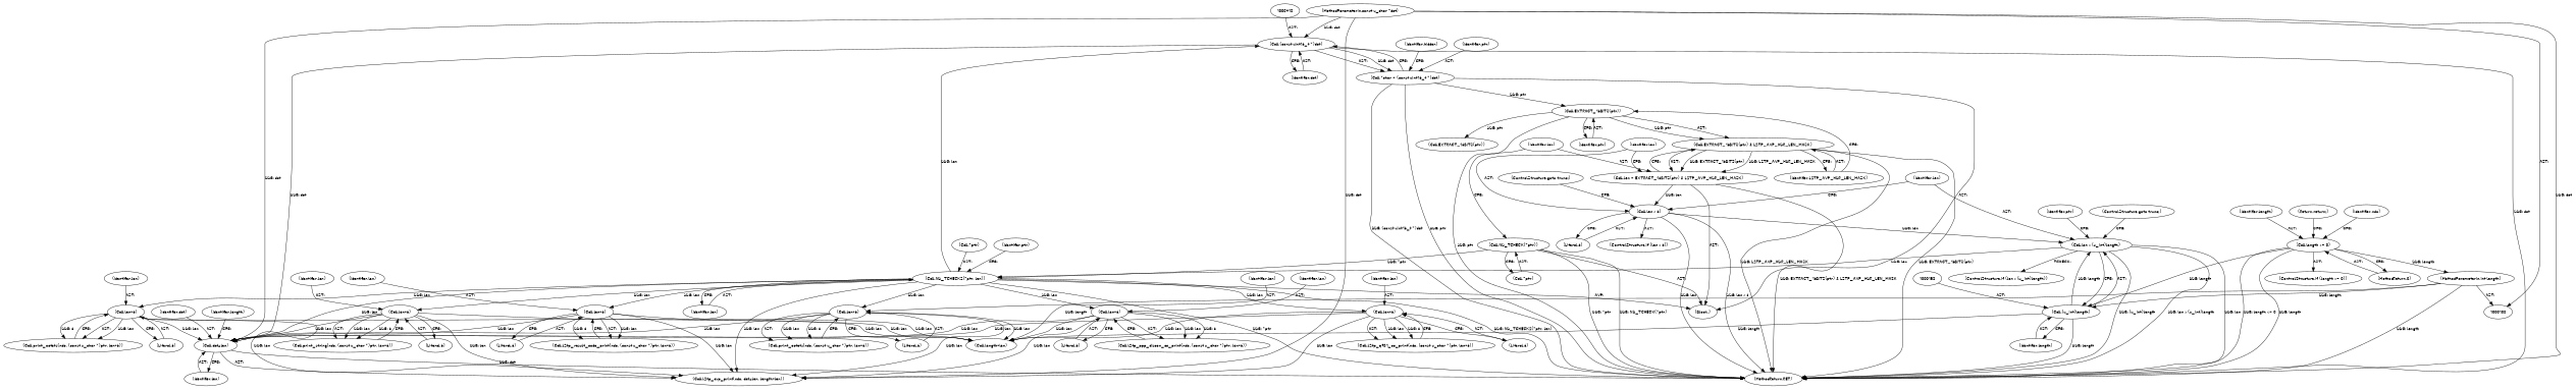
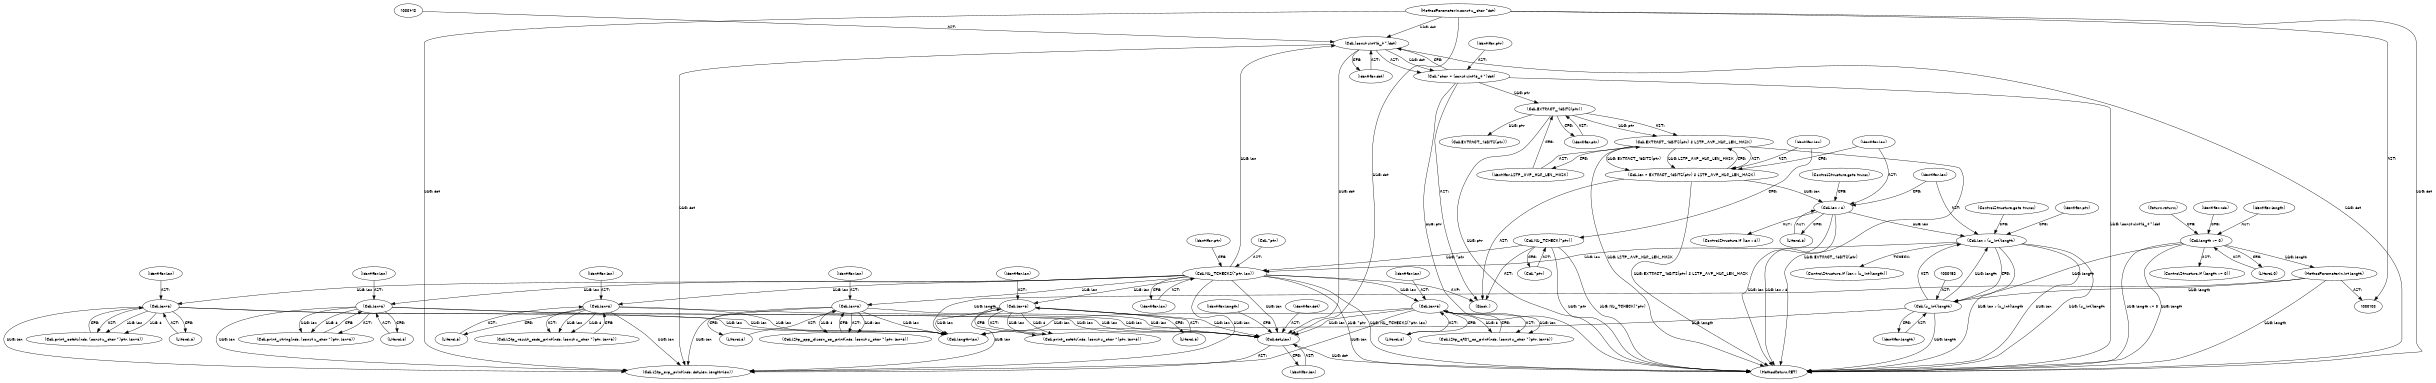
  digraph {
    fontname="Patrick Hand"
    node [fontname="Patrick Hand"]
    edge [fontname="Patrick Hand"]
    n1 [label="(Call,dat+len)"]
    n2 [label="(Call,l2tp_avp_print(ndo, dat+len, length-len))"]
    n3 [label="(Identifier,len)"]
    n4 [label="(MethodReturn,RET)"]
    n5 [label="(Call,(const uint16_t *)dat)"]
    n6 [label="(Call,*char = (const uint16_t *)dat)"]
    n7 [label="(Identifier,dat)"]
    n8 [label="(Block,)"]
    n9 [label="(Call,EXTRACT_16BITS(ptr))"]
    n10 [label="(MethodParameterIn,const u_char *dat)"]
    1000108
    n12 [label="(Call,ND_TCHECK2(*ptr, len))"]
    n13 [label="(Call,len-6)"]
    n14 [label="(Call,len-6)"]
    n15 [label="(Call,len-6)"]
    n16 [label="(Call,len-6)"]
    n17 [label="(Call,len-6)"]
    n18 [label="(Call,len-6)"]
    n19 [label="(Identifier,len)"]
    n20 [label="(Call,length-len)"]
    n21 [label="(Call,l2tp_ppp_discon_cc_print(ndo, (const u_char *)ptr, len-6))"]
    n22 [label="(Literal,6)"]
    n23 [label="(Literal,6)"]
    n24 [label="(Call,print_octets(ndo, (const u_char *)ptr, len-6))"]
    n25 [label="(Call,print_string(ndo, (const u_char *)ptr, len-6))"]
    n26 [label="(Literal,6)"]
    n27 [label="(Call,l2tp_result_code_print(ndo, (const u_char *)ptr, len-6))"]
    n28 [label="(Literal,6)"]
    n29 [label="(Call,print_octets(ndo, (const u_char *)ptr, len-6))"]
    n30 [label="(Literal,6)"]
    n31 [label="(Call,l2tp_q931_cc_print(ndo, (const u_char *)ptr, len-6))"]
    n32 [label="(Literal,6)"]
    n33 [label="(Call,ND_TCHECK(*ptr))"]
    n34 [label="(Call,*ptr)"]
    n35 [label="(Call,len > (u_int)length)"]
    n36 [label="(Call,(u_int)length)"]
    n37 [label="(ControlStructure,if (len > (u_int)length))"]
    n38 [label="(Identifier,length)"]
    n39 [label="(Call,len < 6)"]
    n40 [label="(ControlStructure,if (len < 6))"]
    n41 [label="(Literal,6)"]
    n42 [label="(Call,len = EXTRACT_16BITS(ptr) & L2TP_AVP_HDR_LEN_MASK)"]
    n43 [label="(Call,EXTRACT_16BITS(ptr) & L2TP_AVP_HDR_LEN_MASK)"]
    n44 [label="(Identifier,L2TP_AVP_HDR_LEN_MASK)"]
    n45 [label="(Identifier,ptr)"]
    n46 [label="(Call,EXTRACT_16BITS(ptr))"]
    n47 [label="(Call,length <= 0)"]
    n48 [label="(ControlStructure,if (length <= 0))"]
-   n49 [label="(MethodReturn,0)"]
+   n49 [label="(Literal,0)"]
    n50 [label="(MethodParameterIn,int length)"]
    n51 [label="(Call,*ptr)"]
    n52 [label="(ControlStructure,goto trunc;)"]
    n53 [label="(Identifier,len)"]
    n54 [label="(Identifier,len)"]
    n55 [label="(Identifier,len)"]
-   n56 [label="(Identifier,hidden)"]
    n57 [label="(Identifier,dat)"]
    n58 [label="(Identifier,len)"]
    n59 [label="(Identifier,ndo)"]
    n60 [label="(Identifier,length)"]
    n61 [label="(Identifier,ptr)"]
    n62 [label="(Identifier,len)"]
    n63 [label="(Identifier,length)"]
    n64 [label="(Identifier,ptr)"]
    n65 [label="(Identifier,len)"]
    n66 [label="(Identifier,len)"]
    n67 [label="(Identifier,ptr)"]
    n68 [label="(Identifier,len)"]
    n69 [label="(Identifier,len)"]
    n70 [label="(ControlStructure,goto trunc;)"]
    n71 [label="(Return,return;)"]
    n72 [label=1000718]
    1000153
    n1 -> n2 [label="AST: "]
    n1 -> n3 [label="CFG: "]
    n1 -> n4 [label="DDG: dat"]
    n3 -> n1 [label="AST: "]
    n5 -> n1 [label="DDG: dat"]
+   n5 -> n2 [label="DDG: dat"]
    n5 -> n4 [label="DDG: dat"]
    n5 -> n6 [label="AST: "]
    n5 -> n6 [label="DDG: dat"]
    n5 -> n7 [label="CFG: "]
    n6 -> n4 [label="DDG: (const uint16_t *)dat"]
    n6 -> n4 [label="DDG: ptr"]
    n6 -> n5 [label="CFG: "]
    n6 -> n8 [label="AST: "]
    n6 -> n9 [label="DDG: ptr"]
    n7 -> n5 [label="AST: "]
    n9 -> n4 [label="DDG: ptr"]
    n9 -> n43 [label="AST: "]
    n9 -> n43 [label="DDG: ptr"]
    n9 -> n45 [label="CFG: "]
    n9 -> n46 [label="DDG: ptr"]
    n10 -> n1 [label="DDG: dat"]
    n10 -> n2 [label="DDG: dat"]
    n10 -> n4 [label="DDG: dat"]
    n10 -> n5 [label="DDG: dat"]
    n10 -> 1000108 [label="AST: "]
    n12 -> n1 [label="DDG: len"]
    n12 -> n2 [label="DDG: len"]
    n12 -> n4 [label="DDG: *ptr"]
    n12 -> n4 [label="DDG: ND_TCHECK2(*ptr, len)"]
    n12 -> n5 [label="DDG: len"]
    n12 -> n8 [label="AVP: "]
    n12 -> n13 [label="DDG: len"]
    n12 -> n14 [label="DDG: len"]
    n12 -> n15 [label="DDG: len"]
    n12 -> n16 [label="DDG: len"]
    n12 -> n17 [label="DDG: len"]
    n12 -> n18 [label="DDG: len"]
    n12 -> n19 [label="CFG: "]
    n13 -> n1 [label="DDG: len"]
    n13 -> n2 [label="DDG: len"]
    n13 -> n20 [label="DDG: len"]
    n13 -> n21 [label="AST: "]
    n13 -> n21 [label="DDG: len"]
    n13 -> n21 [label="DDG: 6"]
    n13 -> n22 [label="CFG: "]
    n14 -> n1 [label="DDG: len"]
    n14 -> n2 [label="DDG: len"]
    n14 -> n20 [label="DDG: len"]
    n14 -> n23 [label="CFG: "]
    n14 -> n24 [label="AST: "]
    n14 -> n24 [label="DDG: len"]
    n14 -> n24 [label="DDG: 6"]
    n15 -> n1 [label="DDG: len"]
    n15 -> n2 [label="DDG: len"]
    n15 -> n20 [label="DDG: len"]
    n15 -> n25 [label="AST: "]
    n15 -> n25 [label="DDG: len"]
    n15 -> n25 [label="DDG: 6"]
    n15 -> n26 [label="CFG: "]
    n16 -> n1 [label="DDG: len"]
    n16 -> n2 [label="DDG: len"]
    n16 -> n20 [label="DDG: len"]
    n16 -> n27 [label="AST: "]
    n16 -> n27 [label="DDG: len"]
    n16 -> n27 [label="DDG: 6"]
    n16 -> n28 [label="CFG: "]
    n17 -> n1 [label="DDG: len"]
    n17 -> n2 [label="DDG: len"]
    n17 -> n20 [label="DDG: len"]
    n17 -> n29 [label="AST: "]
    n17 -> n29 [label="DDG: len"]
    n17 -> n29 [label="DDG: 6"]
    n17 -> n30 [label="CFG: "]
    n18 -> n1 [label="DDG: len"]
    n18 -> n2 [label="DDG: len"]
    n18 -> n20 [label="DDG: len"]
    n18 -> n31 [label="AST: "]
    n18 -> n31 [label="DDG: len"]
    n18 -> n31 [label="DDG: 6"]
    n18 -> n32 [label="CFG: "]
    n19 -> n12 [label="AST: "]
    n21 -> n13 [label="CFG: "]
    n22 -> n13 [label="AST: "]
    n23 -> n14 [label="AST: "]
    n24 -> n14 [label="CFG: "]
    n25 -> n15 [label="CFG: "]
    n26 -> n15 [label="AST: "]
    n27 -> n16 [label="CFG: "]
    n28 -> n16 [label="AST: "]
    n29 -> n17 [label="CFG: "]
    n30 -> n17 [label="AST: "]
    n31 -> n18 [label="CFG: "]
    n32 -> n18 [label="AST: "]
    n33 -> n4 [label="DDG: ND_TCHECK(*ptr)"]
    n33 -> n4 [label="DDG: *ptr"]
    n33 -> n8 [label="AST: "]
    n33 -> n12 [label="DDG: *ptr"]
    n33 -> n34 [label="CFG: "]
    n34 -> n33 [label="AST: "]
    n35 -> n4 [label="DDG: len"]
    n35 -> n4 [label="DDG: (u_int)length"]
    n35 -> n4 [label="DDG: len > (u_int)length"]
    n35 -> n12 [label="DDG: len"]
    n35 -> n36 [label="CFG: "]
    n35 -> n37 [label="TCHECK: "]
    n36 -> n4 [label="DDG: length"]
    n36 -> n20 [label="DDG: length"]
    n36 -> n35 [label="AST: "]
    n36 -> n35 [label="DDG: length"]
    n36 -> n38 [label="CFG: "]
    n38 -> n36 [label="AST: "]
    n39 -> n4 [label="DDG: len < 6"]
    n39 -> n4 [label="DDG: len"]
    n39 -> n35 [label="DDG: len"]
    n39 -> n40 [label="AST: "]
    n39 -> n41 [label="CFG: "]
    n41 -> n39 [label="AST: "]
    n42 -> n4 [label="DDG: EXTRACT_16BITS(ptr) & L2TP_AVP_HDR_LEN_MASK"]
    n42 -> n8 [label="AST: "]
    n42 -> n39 [label="DDG: len"]
    n42 -> n43 [label="CFG: "]
    n43 -> n4 [label="DDG: EXTRACT_16BITS(ptr)"]
    n43 -> n4 [label="DDG: L2TP_AVP_HDR_LEN_MASK"]
    n43 -> n42 [label="AST: "]
    n43 -> n42 [label="DDG: EXTRACT_16BITS(ptr)"]
    n43 -> n42 [label="DDG: L2TP_AVP_HDR_LEN_MASK"]
    n43 -> n44 [label="CFG: "]
    n44 -> n9 [label="CFG: "]
    n44 -> n43 [label="AST: "]
    n45 -> n9 [label="AST: "]
    n47 -> n4 [label="DDG: length <= 0"]
    n47 -> n4 [label="DDG: length"]
    n47 -> n36 [label="DDG: length"]
    n47 -> n48 [label="AST: "]
    n47 -> n49 [label="CFG: "]
    n47 -> n50 [label="DDG: length"]
    n49 -> n47 [label="AST: "]
    n50 -> n4 [label="DDG: length"]
    n50 -> 1000108 [label="AST: "]
    n50 -> n20 [label="DDG: length"]
    n50 -> n36 [label="DDG: length"]
    n51 -> n12 [label="AST: "]
    n52 -> n39 [label="CFG: "]
    n53 -> n35 [label="AST: "]
    n53 -> n39 [label="CFG: "]
    n54 -> n39 [label="AST: "]
    n54 -> n42 [label="CFG: "]
    n55 -> n14 [label="AST: "]
-   n56 -> n6 [label="CFG: "]
    n57 -> n1 [label="AST: "]
    n58 -> n15 [label="AST: "]
    n59 -> n47 [label="CFG: "]
    n60 -> n1 [label="CFG: "]
    n61 -> n6 [label="AST: "]
    n62 -> n16 [label="AST: "]
    n63 -> n47 [label="AST: "]
    n64 -> n12 [label="CFG: "]
    n65 -> n17 [label="AST: "]
    n66 -> n13 [label="AST: "]
    n67 -> n35 [label="CFG: "]
    n68 -> n33 [label="CFG: "]
    n68 -> n42 [label="AST: "]
    n69 -> n18 [label="AST: "]
    n70 -> n35 [label="CFG: "]
    n71 -> n47 [label="CFG: "]
    n72 -> n5 [label="AST: "]
    1000153 -> n36 [label="AST: "]
  }
